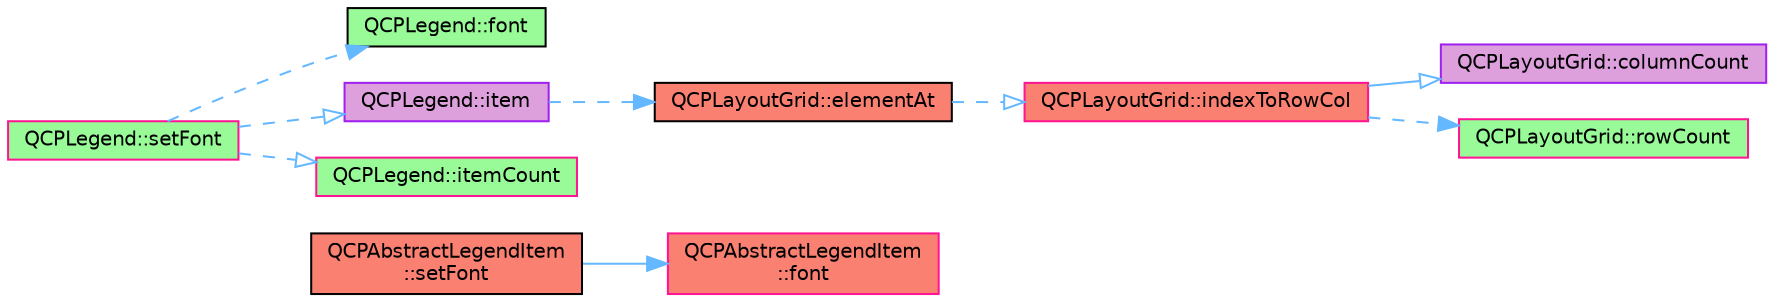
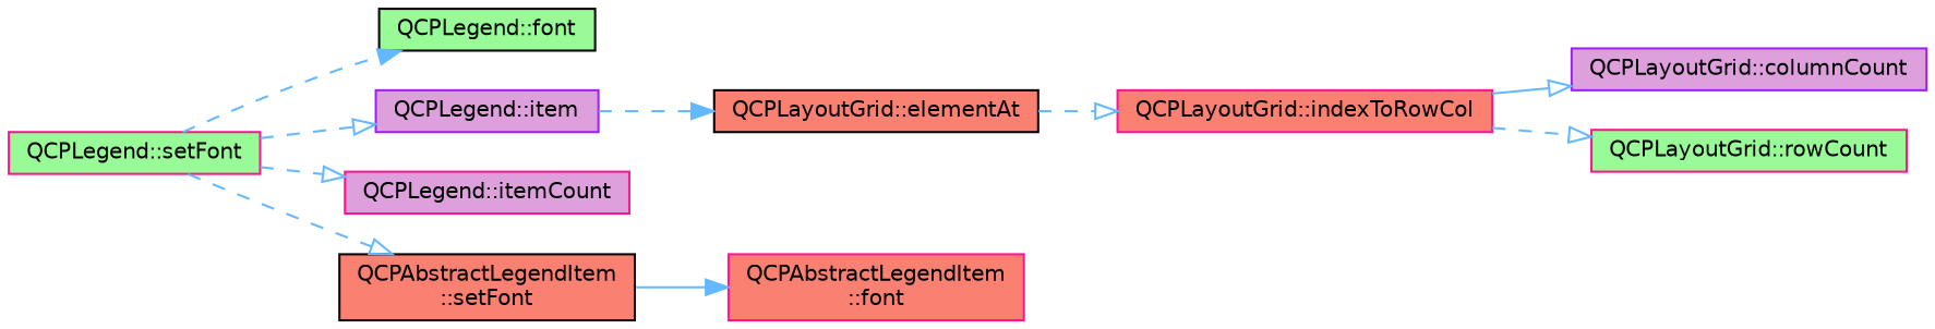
  digraph {
    rankdir=LR
    node [color=deeppink fillcolor=salmon fontname=Helvetica fontsize=10 shape=box style=filled]
    edge [arrowhead=onormal color=steelblue1 fontname=Helvetica fontsize=10 labelfontname=Helvetica labelfontsize=10 style=dashed]
    n1 [fillcolor=palegreen fontcolor=black height=0.2 label="QCPLegend::setFont" width=0.4]
    n2 [color=black fillcolor=palegreen height=0.2 label="QCPLegend::font" width=0.4]
    n3 [color=purple fillcolor=plum height=0.2 label="QCPLegend::item" width=0.4]
-   n4 [fillcolor=palegreen height=0.2 label="QCPLegend::itemCount" width=0.4]
+   n4 [fillcolor=plum height=0.2 label="QCPLegend::itemCount" width=0.4]
    n5 [color=black height=0.2 label="QCPAbstractLegendItem\l::setFont" width=0.4]
    n6 [color=black height=0.2 label="QCPLayoutGrid::elementAt" width=0.4]
    n7 [height=0.2 label="QCPAbstractLegendItem\l::font" width=0.4]
    n8 [height=0.2 label="QCPLayoutGrid::indexToRowCol" width=0.4]
    n9 [color=purple fillcolor=plum height=0.2 label="QCPLayoutGrid::columnCount" width=0.4]
    n10 [fillcolor=palegreen height=0.2 label="QCPLayoutGrid::rowCount" width=0.4]
    n1 -> n2 [arrowhead=normal]
    n1 -> n3
    n1 -> n4
+   n1 -> n5
    n3 -> n6 [arrowhead=normal]
    n5 -> n7 [arrowhead=normal style=solid]
    n6 -> n8
    n8 -> n9 [style=solid]
-   n8 -> n10 [arrowhead=normal]
+   n8 -> n10
  }
